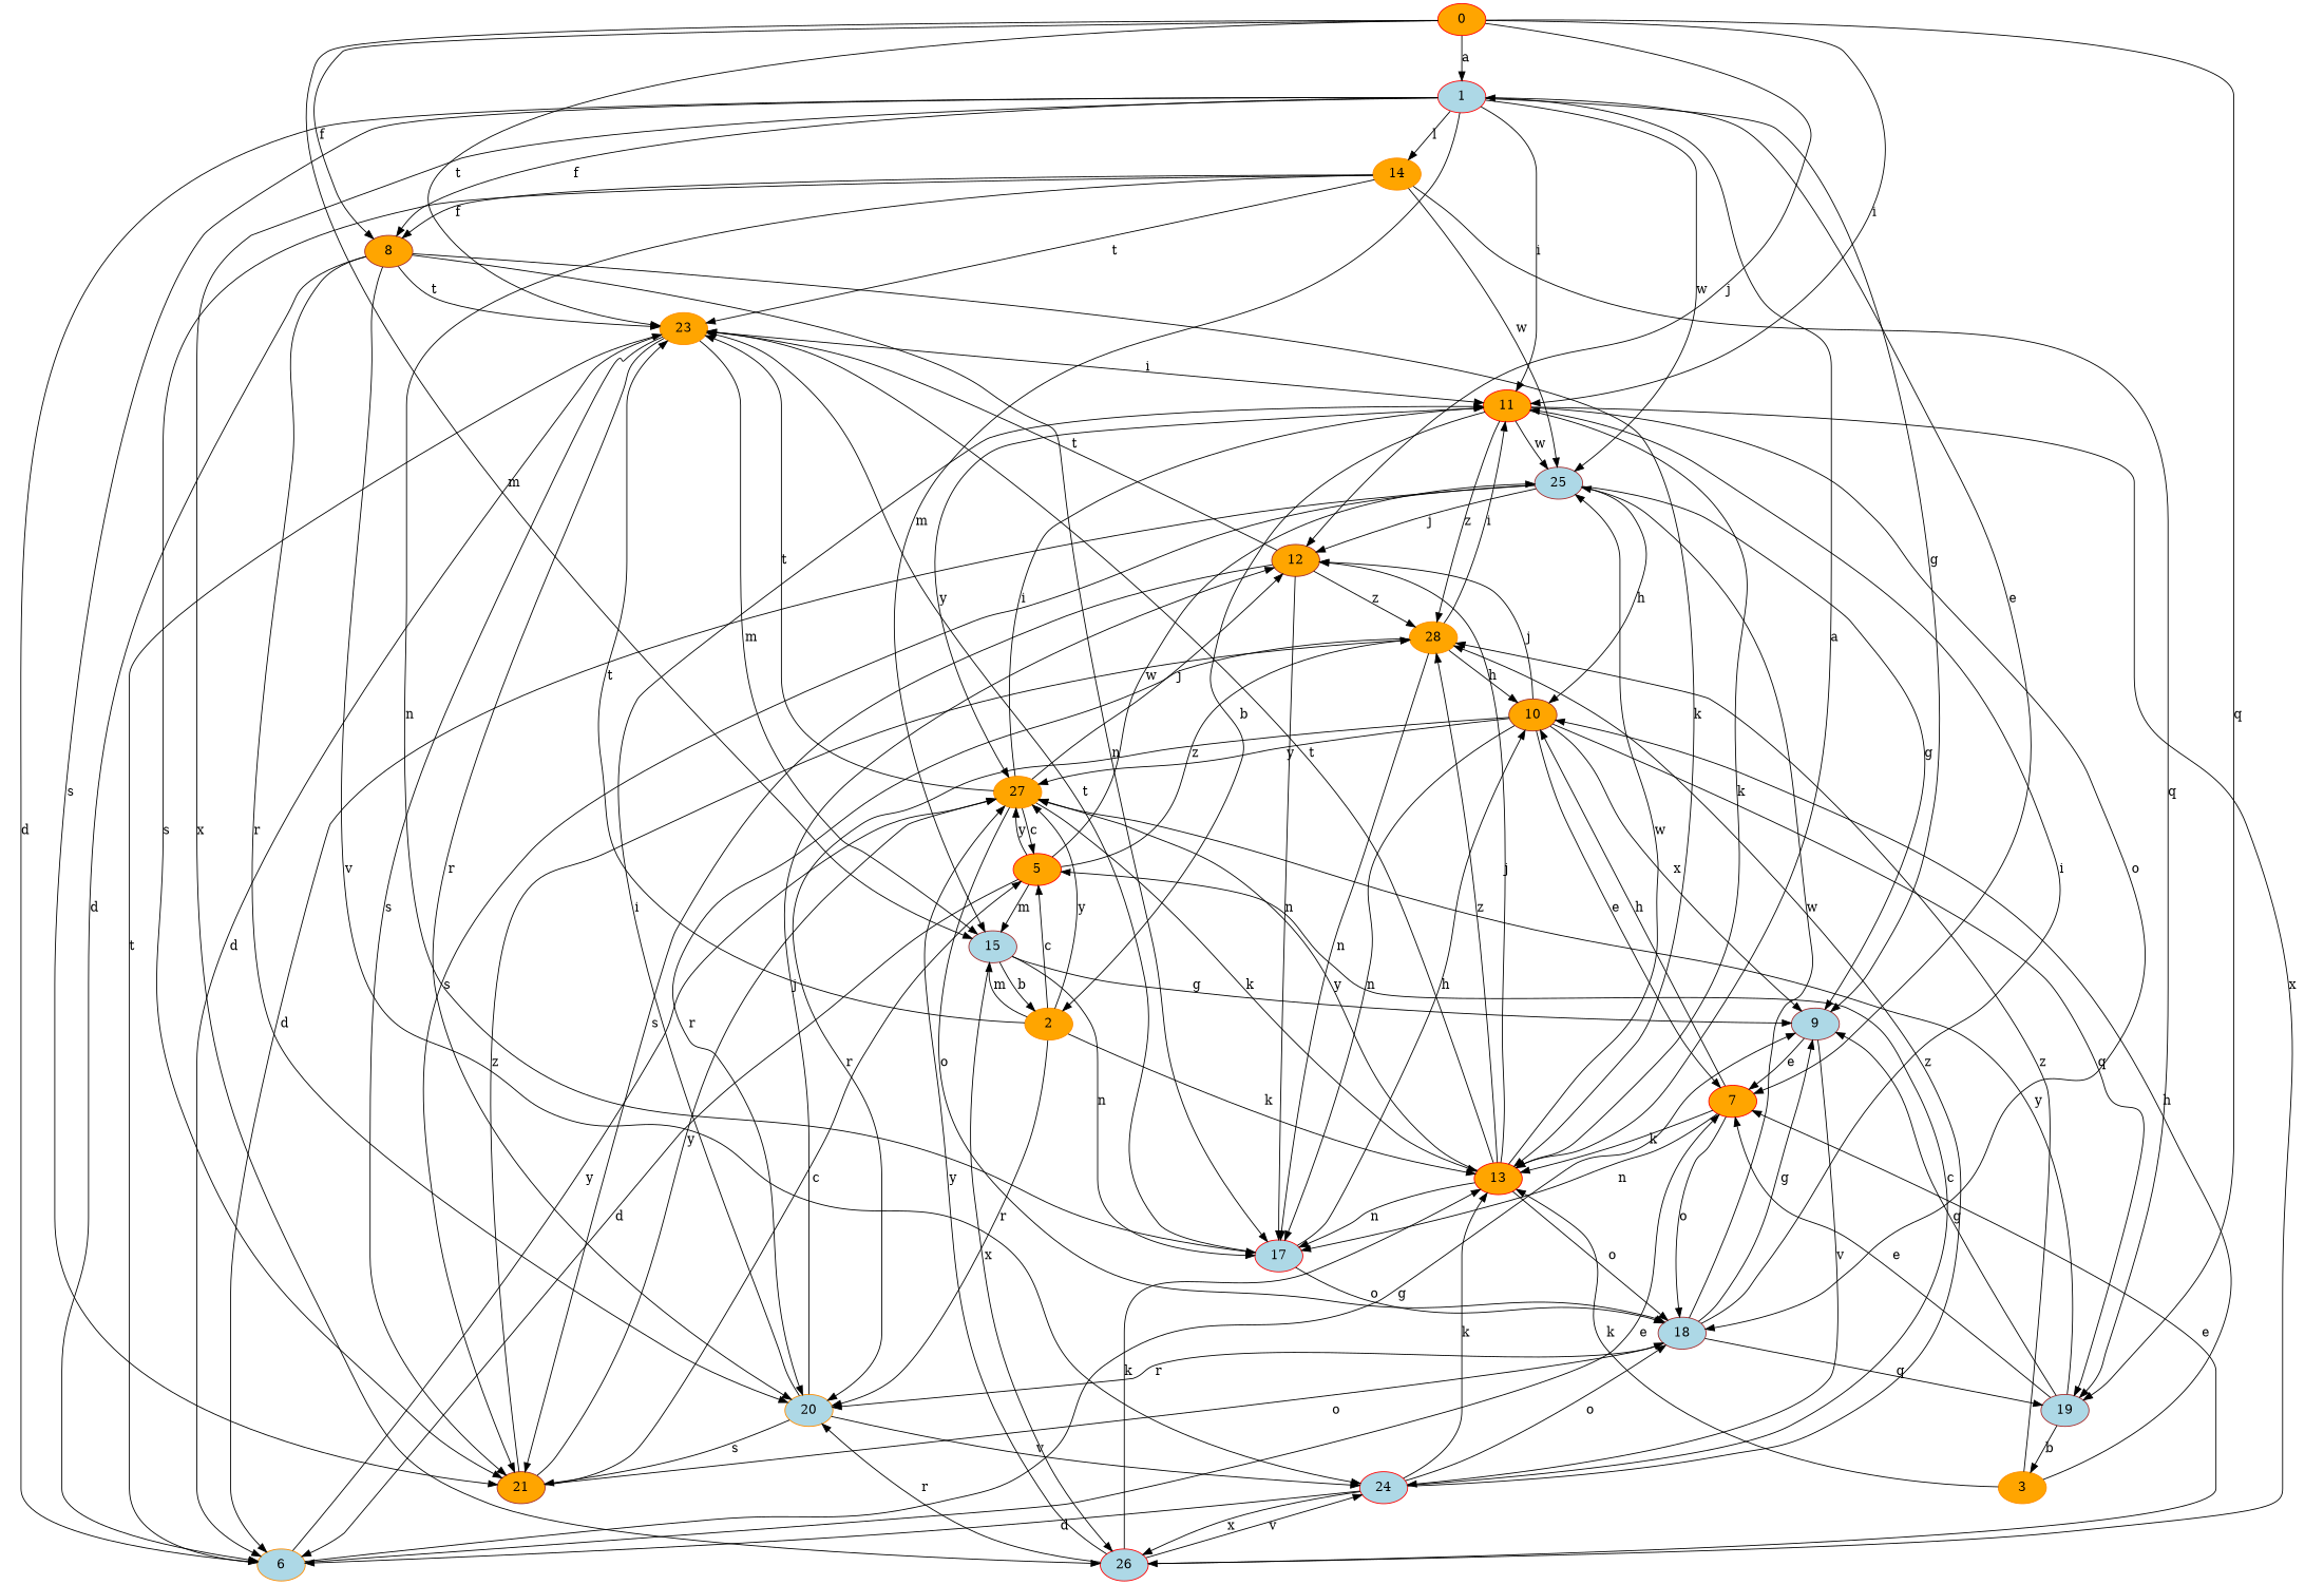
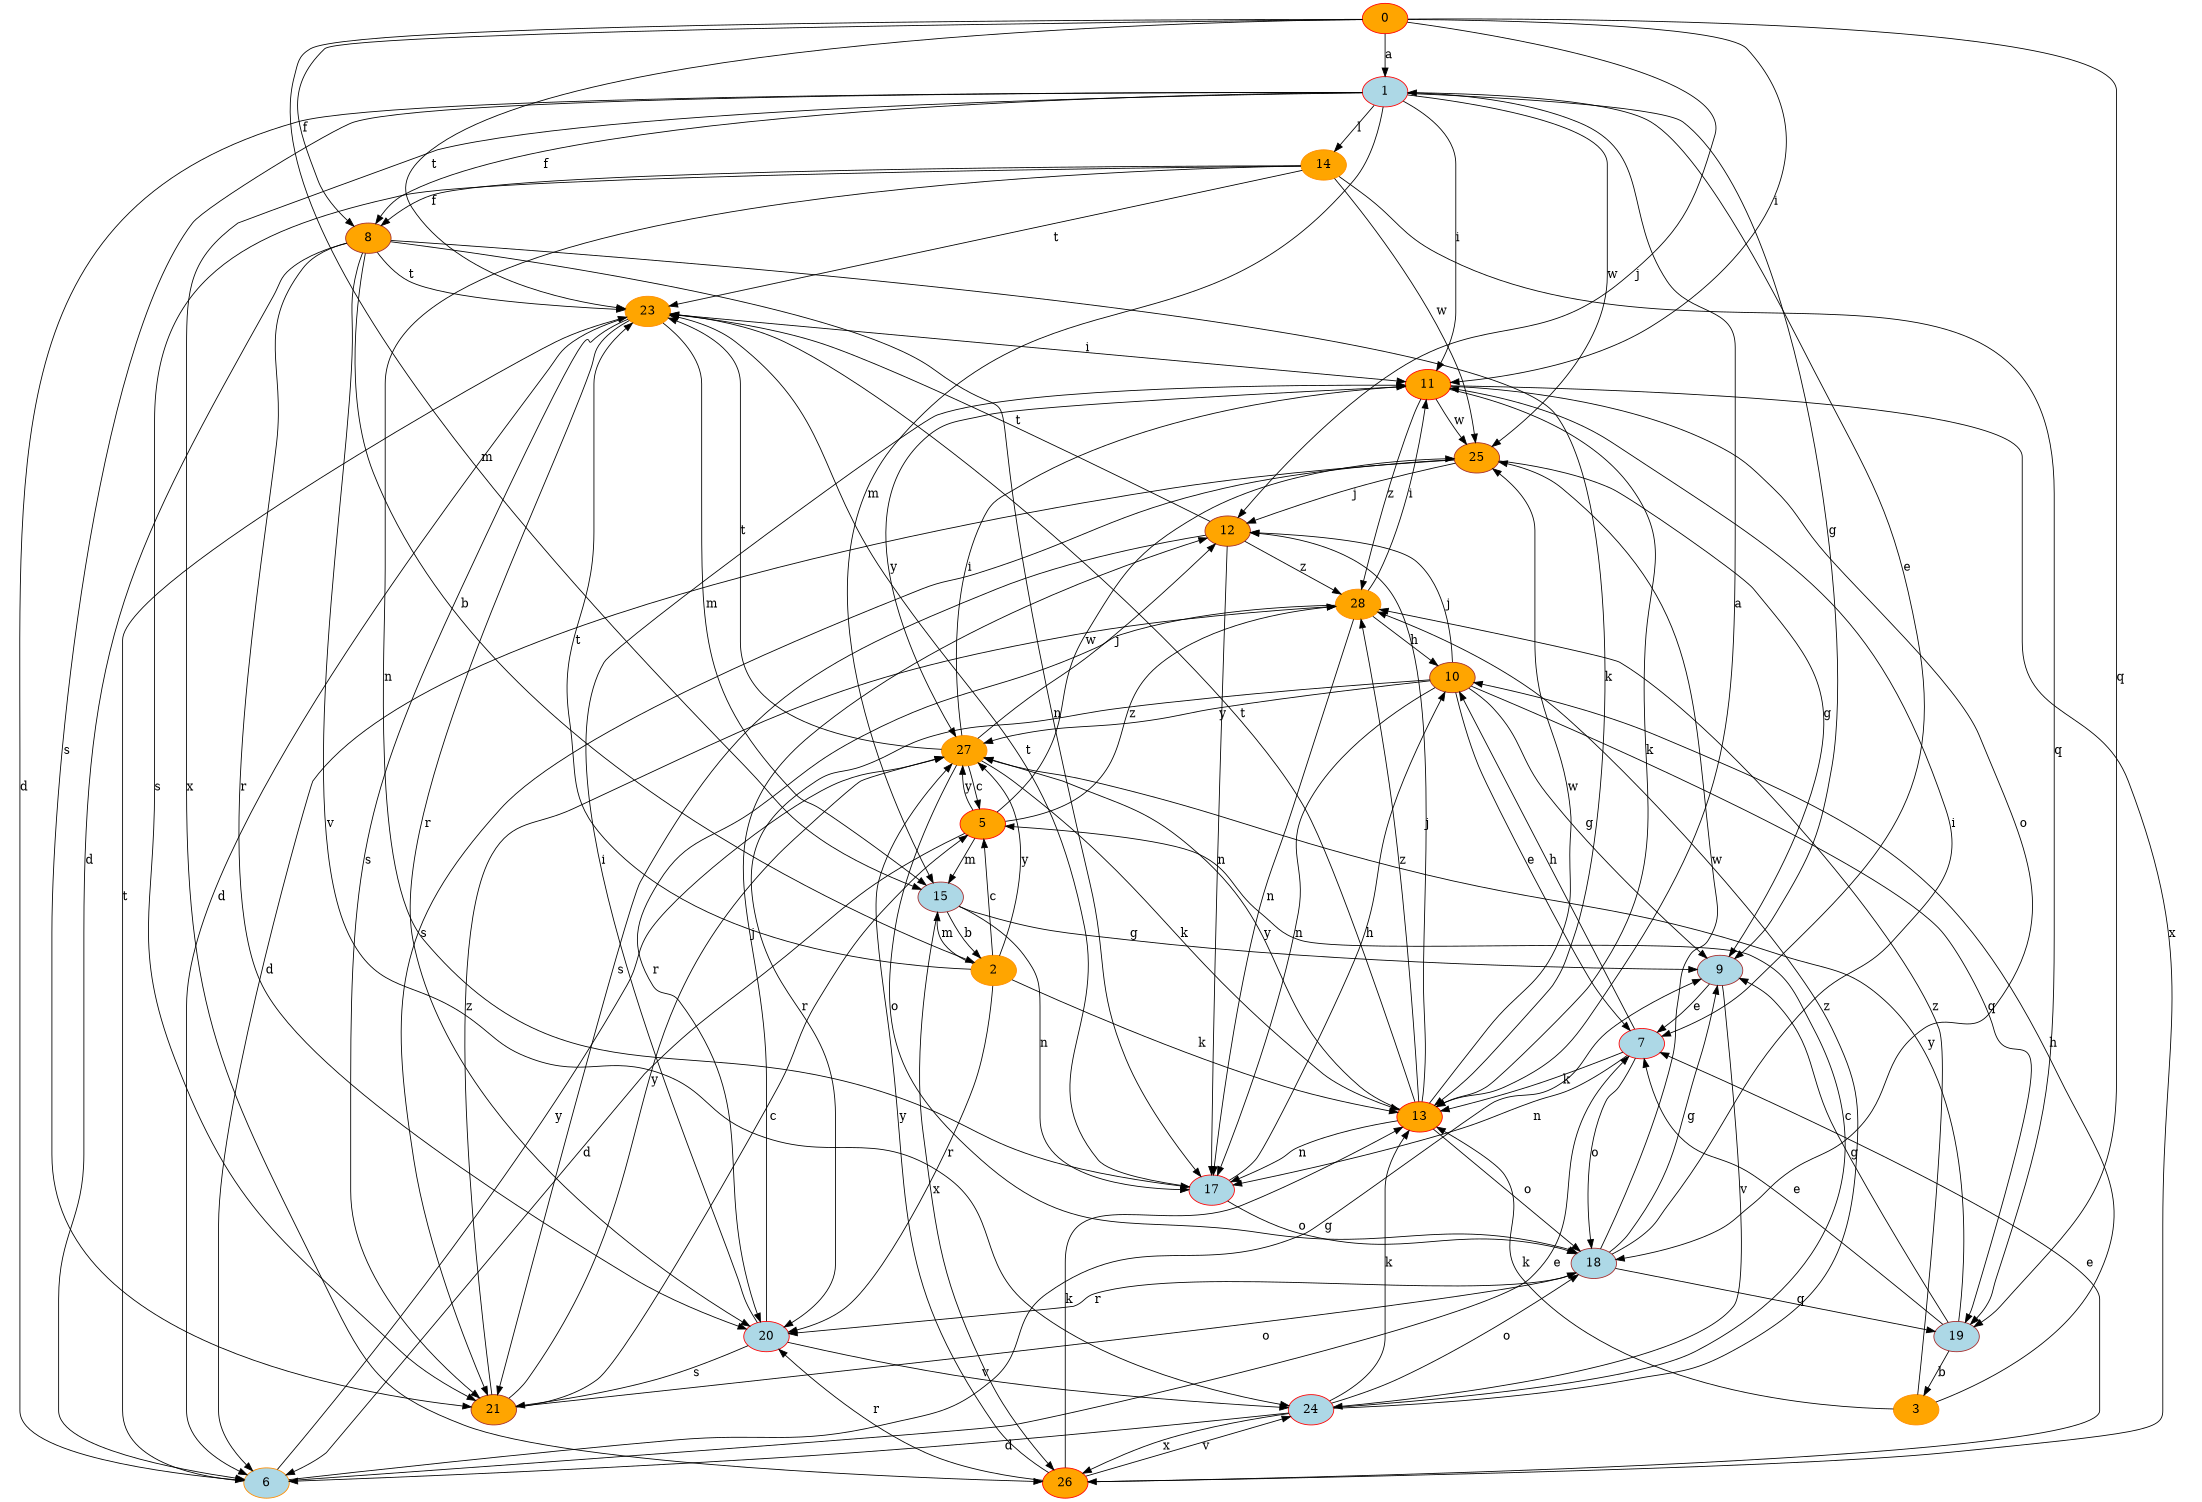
  strict digraph {
    node [color=red fillcolor=orange style=filled]
    1 [fillcolor=lightblue]
    0
    8 [color=brown]
    11
    12 [color=brown]
    15 [color=brown fillcolor=lightblue]
    19 [color=brown fillcolor=lightblue]
    23 [color=darkorange]
    6 [color=darkorange fillcolor=lightblue]
-   7
+   7 [fillcolor=lightblue]
    9 [color=brown fillcolor=lightblue]
    14 [color=darkorange]
    21 [color=brown]
-   25 [color=brown fillcolor=lightblue]
-   26 [fillcolor=lightblue]
+   25 [color=brown]
+   26
    13
-   20 [color=darkorange fillcolor=lightblue]
+   20 [fillcolor=lightblue]
    17 [fillcolor=lightblue]
    24 [fillcolor=lightblue]
    2 [color=darkorange]
    27 [color=darkorange]
    28 [color=darkorange]
    18 [color=brown fillcolor=lightblue]
    3 [color=darkorange]
    10 [color=brown]
    5
    1 -> 8 [label=f]
    1 -> 11 [label=i]
    1 -> 15 [label=m]
    1 -> 6 [label=d]
    1 -> 7 [label=e]
    1 -> 9 [label=g]
    1 -> 14 [label=l]
    1 -> 21 [label=s]
    1 -> 25 [label=w]
    1 -> 26 [label=x]
    0 -> 1 [label=a]
    0 -> 8 [label=f]
    0 -> 11 [label=i]
    0 -> 12 [label=j]
    0 -> 15 [label=m]
    0 -> 19 [label=q]
    0 -> 23 [label=t]
    8 -> 23 [label=t]
    8 -> 6 [label=d]
    8 -> 13 [label=k]
    8 -> 20 [label=r]
    8 -> 17 [label=n]
    8 -> 24 [label=v]
    11 -> 25 [label=w]
    11 -> 26 [label=x]
    11 -> 13 [label=k]
-   11 -> 2 [label=b]
+   8 -> 2 [label=b]
    11 -> 27 [label=y]
    11 -> 28 [label=z]
    11 -> 18 [label=o]
    12 -> 23 [label=t]
    12 -> 21 [label=s]
    12 -> 17 [label=n]
    12 -> 28 [label=z]
    15 -> 9 [label=g]
    15 -> 26 [label=x]
    15 -> 17 [label=n]
    15 -> 2 [label=b]
    19 -> 7 [label=e]
    19 -> 9 [label=g]
    19 -> 27 [label=y]
    19 -> 3 [label=b]
    23 -> 11 [label=i]
    23 -> 15 [label=m]
    23 -> 6 [label=d]
    23 -> 21 [label=s]
    23 -> 20 [label=r]
    6 -> 23 [label=t]
    6 -> 7 [label=e]
    6 -> 9 [label=g]
    6 -> 27 [label=y]
    7 -> 13 [label=k]
    7 -> 17 [label=n]
    7 -> 18 [label=o]
    7 -> 10 [label=h]
    9 -> 7 [label=e]
    9 -> 24 [label=v]
    14 -> 8 [label=f]
    14 -> 19 [label=q]
    14 -> 23 [label=t]
    14 -> 21 [label=s]
    14 -> 25 [label=w]
    14 -> 17 [label=n]
    21 -> 27 [label=y]
    21 -> 28 [label=z]
    21 -> 18 [label=o]
    21 -> 5 [label=c]
    25 -> 12 [label=j]
    25 -> 6 [label=d]
    25 -> 9 [label=g]
    25 -> 21 [label=s]
-   25 -> 10 [label=h]
    26 -> 7 [label=e]
    26 -> 13 [label=k]
    26 -> 20 [label=r]
    26 -> 24 [label=v]
    26 -> 27 [label=y]
    13 -> 1 [label=a]
    13 -> 12 [label=j]
    13 -> 23 [label=t]
    13 -> 25 [label=w]
    13 -> 17 [label=n]
    13 -> 27 [label=y]
    13 -> 28 [label=z]
    13 -> 18 [label=o]
    20 -> 11 [label=i]
    20 -> 12 [label=j]
    20 -> 21 [label=s]
    20 -> 24 [label=v]
    17 -> 23 [label=t]
    17 -> 18 [label=o]
    17 -> 10 [label=h]
    24 -> 6 [label=d]
    24 -> 26 [label=x]
    24 -> 13 [label=k]
    24 -> 28 [label=z]
    24 -> 18 [label=o]
    24 -> 5 [label=c]
    2 -> 15 [label=m]
    2 -> 23 [label=t]
    2 -> 13 [label=k]
    2 -> 20 [label=r]
    2 -> 27 [label=y]
    2 -> 5 [label=c]
    27 -> 11 [label=i]
    27 -> 12 [label=j]
    27 -> 23 [label=t]
    27 -> 13 [label=k]
    27 -> 18 [label=o]
    27 -> 5 [label=c]
    28 -> 11 [label=i]
    28 -> 20 [label=r]
    28 -> 17 [label=n]
    28 -> 10 [label=h]
    18 -> 11 [label=i]
    18 -> 19 [label=q]
    18 -> 9 [label=g]
    18 -> 25 [label=w]
    18 -> 20 [label=r]
    3 -> 13 [label=k]
    3 -> 28 [label=z]
    3 -> 10 [label=h]
    10 -> 12 [label=j]
    10 -> 19 [label=q]
    10 -> 7 [label=e]
-   10 -> 9 [label=x]
+   10 -> 9 [label=g]
    10 -> 20 [label=r]
    10 -> 17 [label=n]
    10 -> 27 [label=y]
    5 -> 15 [label=m]
    5 -> 6 [label=d]
    5 -> 25 [label=w]
    5 -> 27 [label=y]
    5 -> 28 [label=z]
  }
